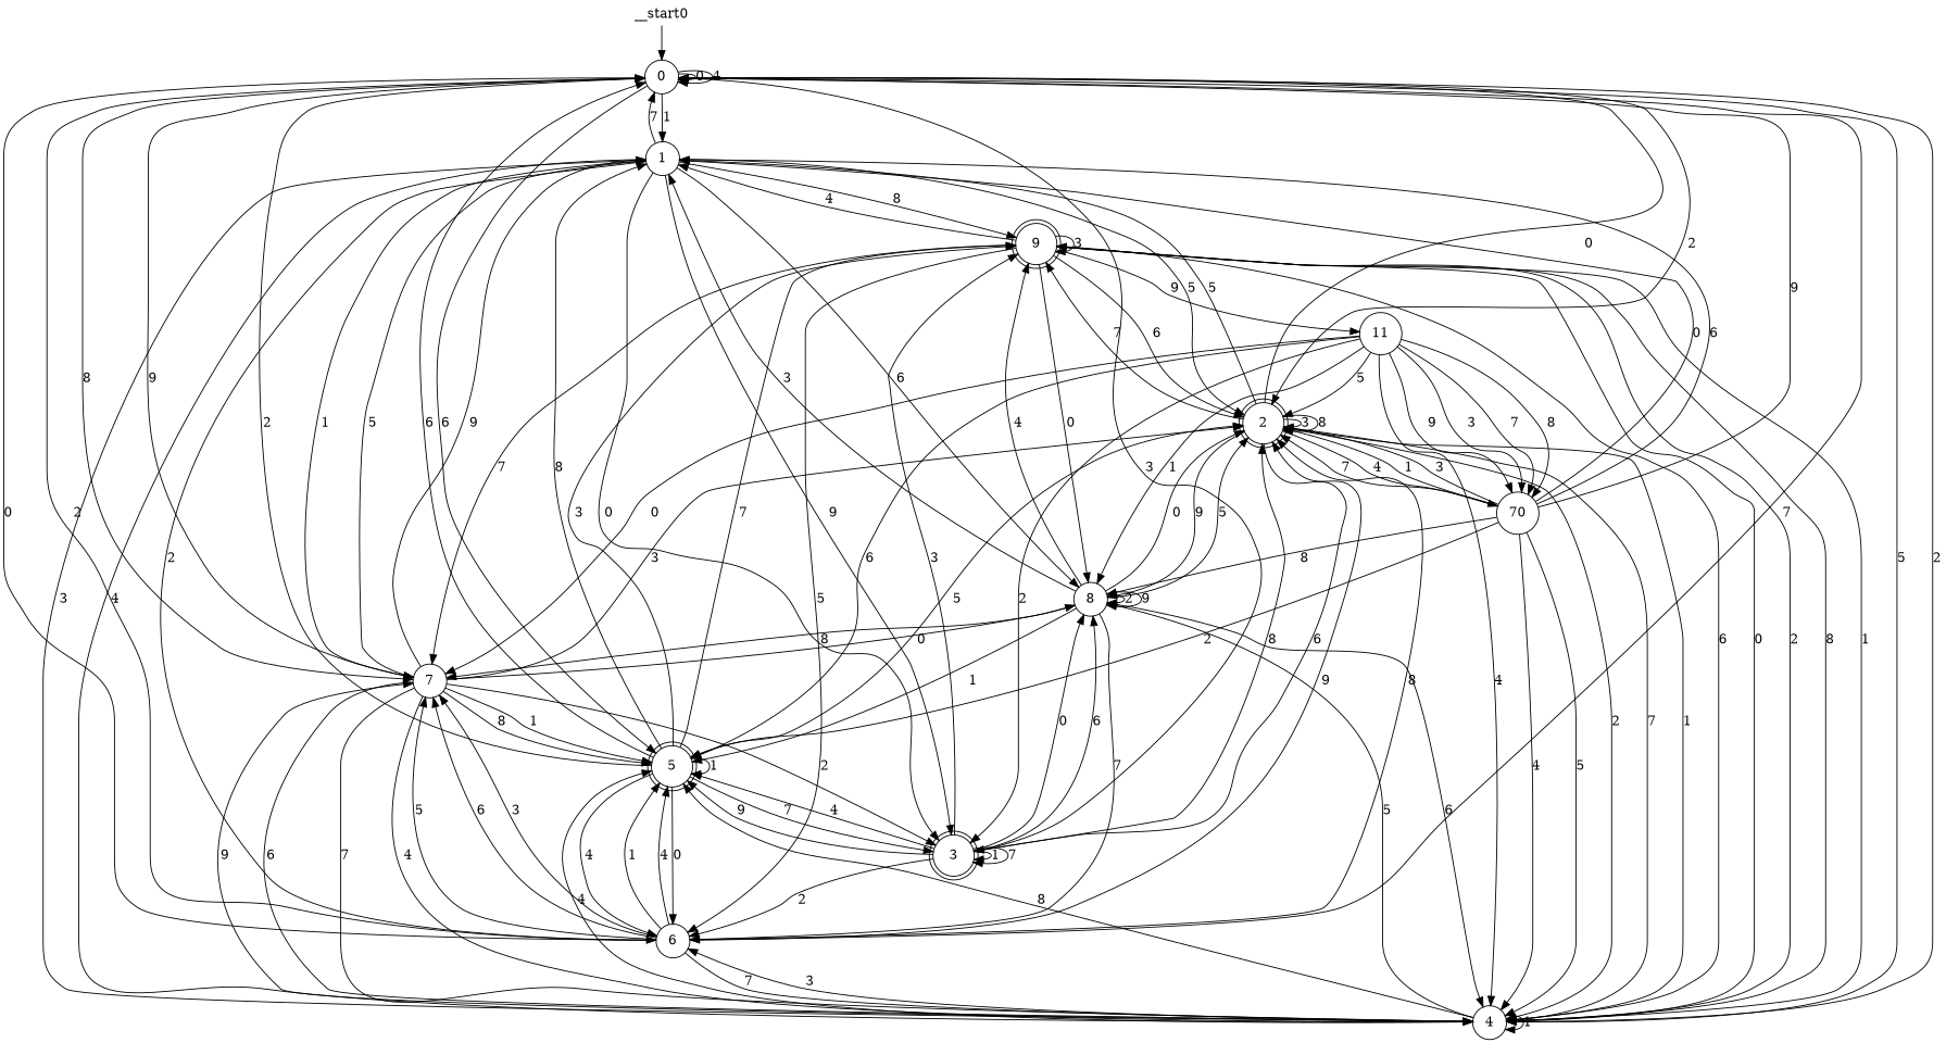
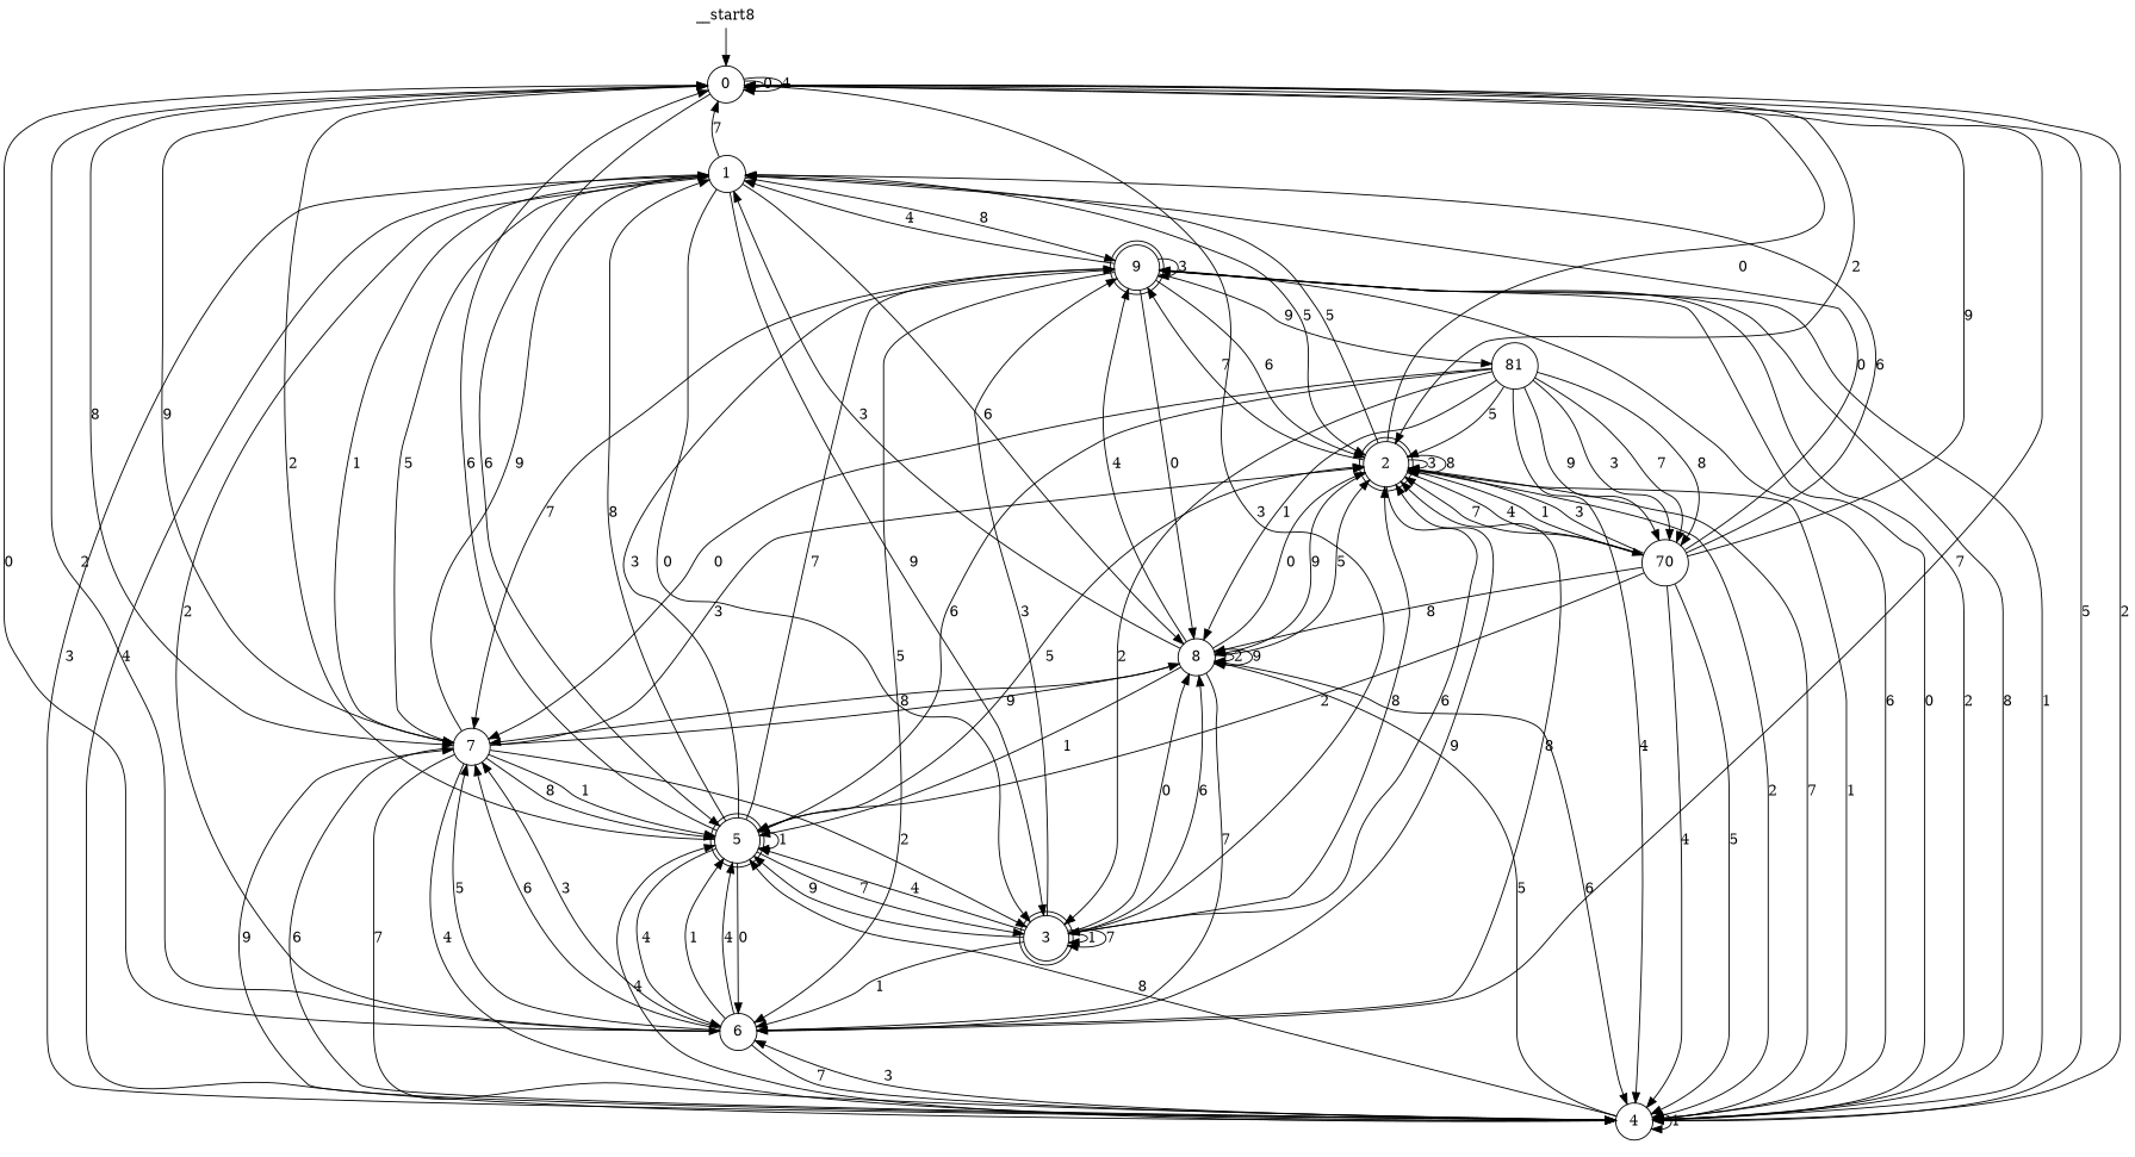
  digraph {
    node [shape=circle]
    n1 [label=0]
    n2 [label=1]
    n3 [label=2 shape=doublecircle]
    n4 [label=3 shape=doublecircle]
    n5 [label=4]
    n6 [label=5 shape=doublecircle]
    n7 [label=6]
    n8 [label=7]
    n9 [label=8]
    n10 [label=9 shape=doublecircle]
    n11 [label=70]
-   n12 [label=11]
-   __start0 [height=0 shape=none width=0]
+   n12 [label=81]
+   __start0 [height=0 shape=none width=0 label=__start8]
    n1 -> n1 [label=0]
    n1 -> n1 [label=4]
-   n1 -> n2 [label=1]
    n1 -> n3 [label=2]
    n1 -> n4 [label=3]
    n1 -> n5 [label=5]
    n1 -> n6 [label=6]
    n1 -> n7 [label=7]
    n1 -> n8 [label=8]
    n1 -> n8 [label=9]
    n2 -> n1 [label=7]
    n2 -> n3 [label=5]
    n2 -> n4 [label=0]
    n2 -> n4 [label=9]
    n2 -> n5 [label=3]
    n2 -> n5 [label=4]
    n2 -> n7 [label=2]
    n2 -> n8 [label=1]
    n2 -> n9 [label=6]
    n2 -> n10 [label=8]
    n3 -> n1 [label=0]
    n3 -> n2 [label=5]
    n3 -> n3 [label=3]
    n3 -> n3 [label=8]
    n3 -> n4 [label=6]
    n3 -> n5 [label=1]
    n3 -> n5 [label=2]
    n3 -> n9 [label=9]
    n3 -> n10 [label=7]
    n3 -> n11 [label=4]
    n4 -> n3 [label=8]
    n4 -> n4 [label=1]
    n4 -> n4 [label=7]
    n4 -> n6 [label=4]
    n4 -> n6 [label=9]
-   n4 -> n7 [label=2]
+   n4 -> n7 [label=1]
    n4 -> n9 [label=0]
    n4 -> n9 [label=6]
    n4 -> n10 [label=3]
    n5 -> n1 [label=2]
    n5 -> n3 [label=7]
    n5 -> n5 [label=1]
    n5 -> n6 [label=4]
    n5 -> n6 [label=8]
    n5 -> n7 [label=3]
    n5 -> n8 [label=9]
    n5 -> n9 [label=5]
    n5 -> n10 [label=0]
    n5 -> n10 [label=6]
    n6 -> n1 [label=2]
    n6 -> n1 [label=6]
    n6 -> n2 [label=8]
    n6 -> n3 [label=5]
    n6 -> n4 [label=7]
    n6 -> n6 [label=1]
    n6 -> n7 [label=0]
    n6 -> n7 [label=4]
    n6 -> n10 [label=3]
    n6 -> n10 [label=7]
    n7 -> n1 [label=0]
    n7 -> n1 [label=2]
    n7 -> n3 [label=8]
    n7 -> n3 [label=9]
    n7 -> n5 [label=7]
    n7 -> n6 [label=1]
    n7 -> n6 [label=4]
    n7 -> n8 [label=3]
    n7 -> n8 [label=5]
    n7 -> n8 [label=6]
    n8 -> n2 [label=5]
    n8 -> n2 [label=9]
    n8 -> n3 [label=3]
    n8 -> n4 [label=2]
    n8 -> n5 [label=4]
    n8 -> n5 [label=6]
    n8 -> n5 [label=7]
    n8 -> n6 [label=1]
    n8 -> n6 [label=8]
-   n8 -> n9 [label=0]
+   n8 -> n9 [label=9]
    n9 -> n2 [label=3]
    n9 -> n3 [label=0]
    n9 -> n3 [label=5]
    n9 -> n5 [label=6]
    n9 -> n6 [label=1]
    n9 -> n7 [label=7]
    n9 -> n8 [label=8]
    n9 -> n9 [label=2]
    n9 -> n9 [label=9]
    n9 -> n10 [label=4]
    n10 -> n2 [label=4]
    n10 -> n3 [label=6]
    n10 -> n5 [label=1]
    n10 -> n5 [label=2]
    n10 -> n5 [label=8]
    n10 -> n7 [label=5]
    n10 -> n8 [label=7]
    n10 -> n9 [label=0]
    n10 -> n10 [label=3]
    n10 -> n12 [label=9]
    n11 -> n1 [label=9]
    n11 -> n2 [label=0]
    n11 -> n2 [label=6]
    n11 -> n3 [label=1]
    n11 -> n3 [label=3]
    n11 -> n3 [label=7]
    n11 -> n5 [label=4]
    n11 -> n5 [label=5]
    n11 -> n6 [label=2]
    n11 -> n9 [label=8]
    n12 -> n3 [label=5]
    n12 -> n4 [label=2]
    n12 -> n5 [label=4]
    n12 -> n6 [label=6]
    n12 -> n8 [label=0]
    n12 -> n9 [label=1]
    n12 -> n11 [label=3]
    n12 -> n11 [label=7]
    n12 -> n11 [label=8]
    n12 -> n11 [label=9]
    __start0 -> n1
  }
